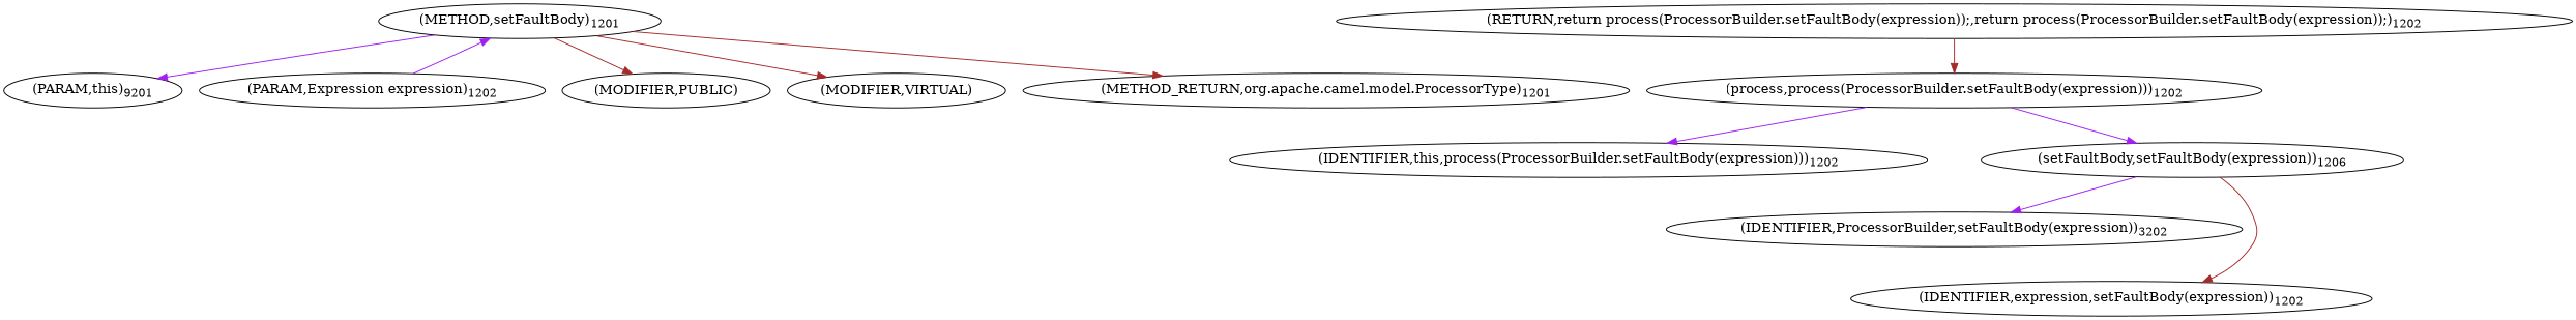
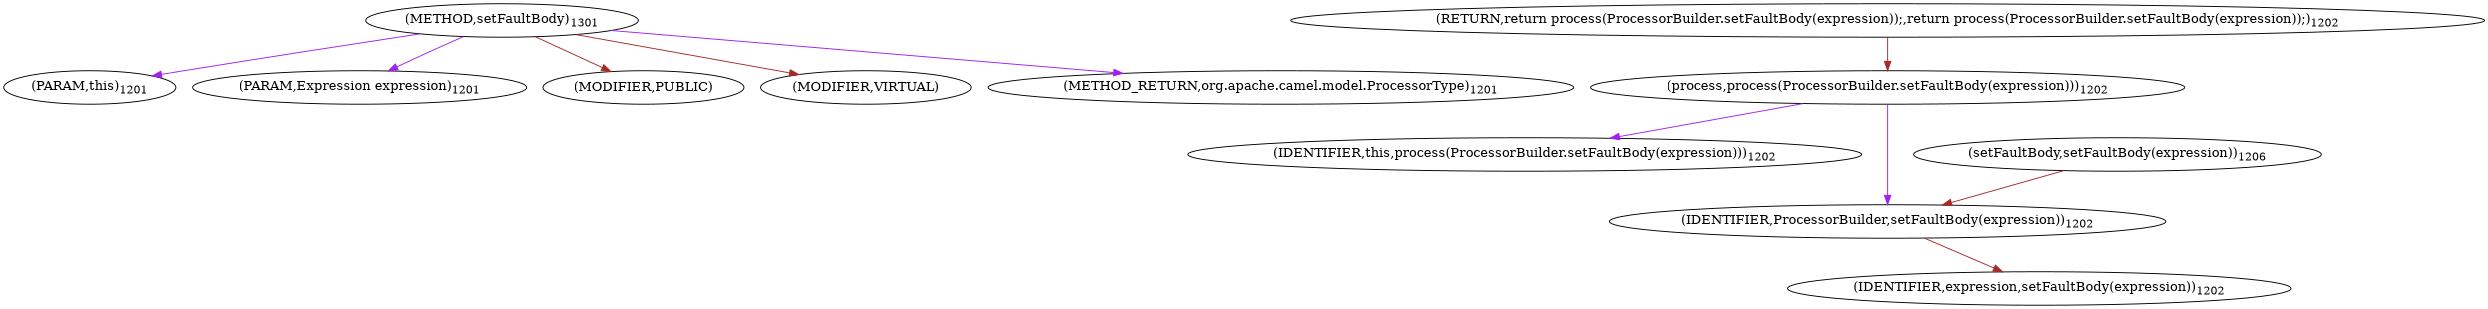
  digraph {
    edge [color=brown]
-   n1 [label=<(METHOD,setFaultBody)<SUB>1201</SUB>>]
-   n2 [label=<(PARAM,this)<SUB>9201</SUB>>]
-   n3 [label=<(PARAM,Expression expression)<SUB>1202</SUB>>]
+   n1 [label=<(METHOD,setFaultBody)<SUB>1301</SUB>>]
+   n2 [label=<(PARAM,this)<SUB>1201</SUB>>]
+   n3 [label=<(PARAM,Expression expression)<SUB>1201</SUB>>]
    n4 [label=<(MODIFIER,PUBLIC)>]
    n5 [label=<(MODIFIER,VIRTUAL)>]
    n6 [label=<(METHOD_RETURN,org.apache.camel.model.ProcessorType)<SUB>1201</SUB>>]
    n7 [label=<(RETURN,return process(ProcessorBuilder.setFaultBody(expression));,return process(ProcessorBuilder.setFaultBody(expression));)<SUB>1202</SUB>>]
    n8 [label=<(process,process(ProcessorBuilder.setFaultBody(expression)))<SUB>1202</SUB>>]
    n9 [label=<(IDENTIFIER,this,process(ProcessorBuilder.setFaultBody(expression)))<SUB>1202</SUB>>]
    n10 [label=<(setFaultBody,setFaultBody(expression))<SUB>1206</SUB>>]
-   n11 [label=<(IDENTIFIER,ProcessorBuilder,setFaultBody(expression))<SUB>3202</SUB>>]
+   n11 [label=<(IDENTIFIER,ProcessorBuilder,setFaultBody(expression))<SUB>1202</SUB>>]
    n12 [label=<(IDENTIFIER,expression,setFaultBody(expression))<SUB>1202</SUB>>]
    n1 -> n2 [color=purple]
-   n3 -> n1 [color=purple]
+   n1 -> n3 [color=purple]
    n1 -> n4
    n1 -> n5
-   n1 -> n6
+   n1 -> n6 [color=purple]
    n7 -> n8
    n8 -> n9 [color=purple]
-   n8 -> n10 [color=purple]
-   n10 -> n11 [color=purple]
-   n10 -> n12
+   n8 -> n11 [color=purple]
+   n10 -> n11
+   n11 -> n12
  }
